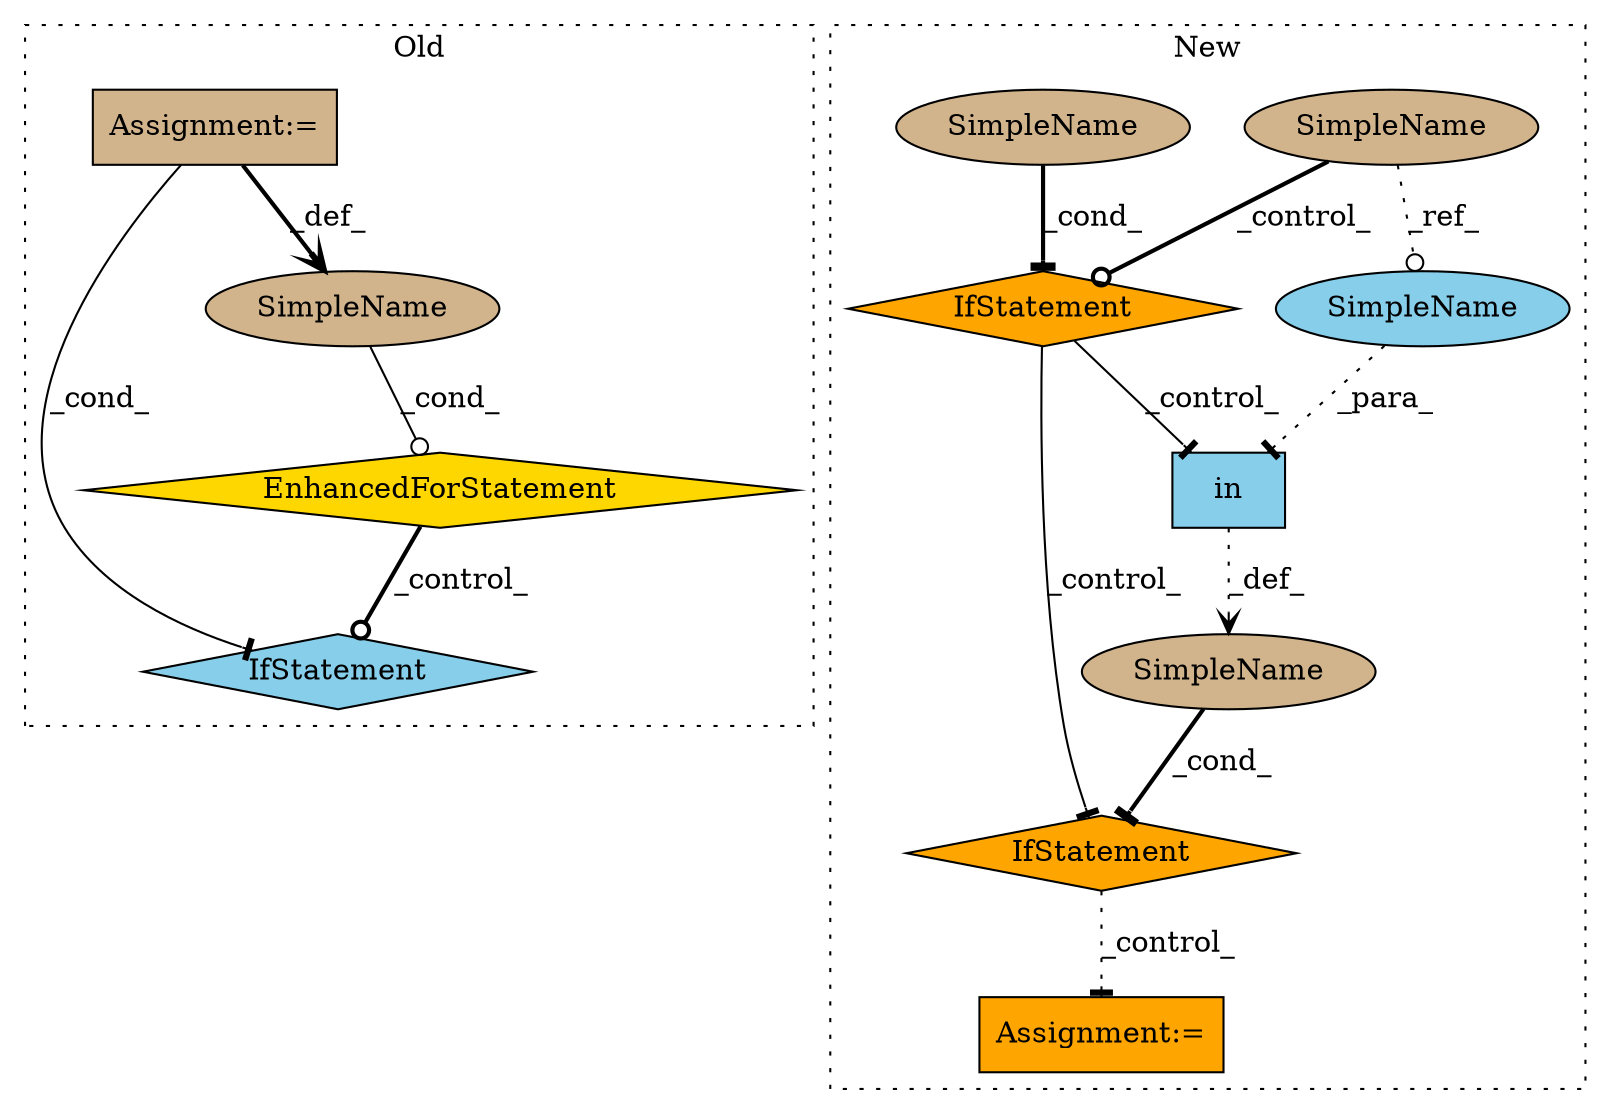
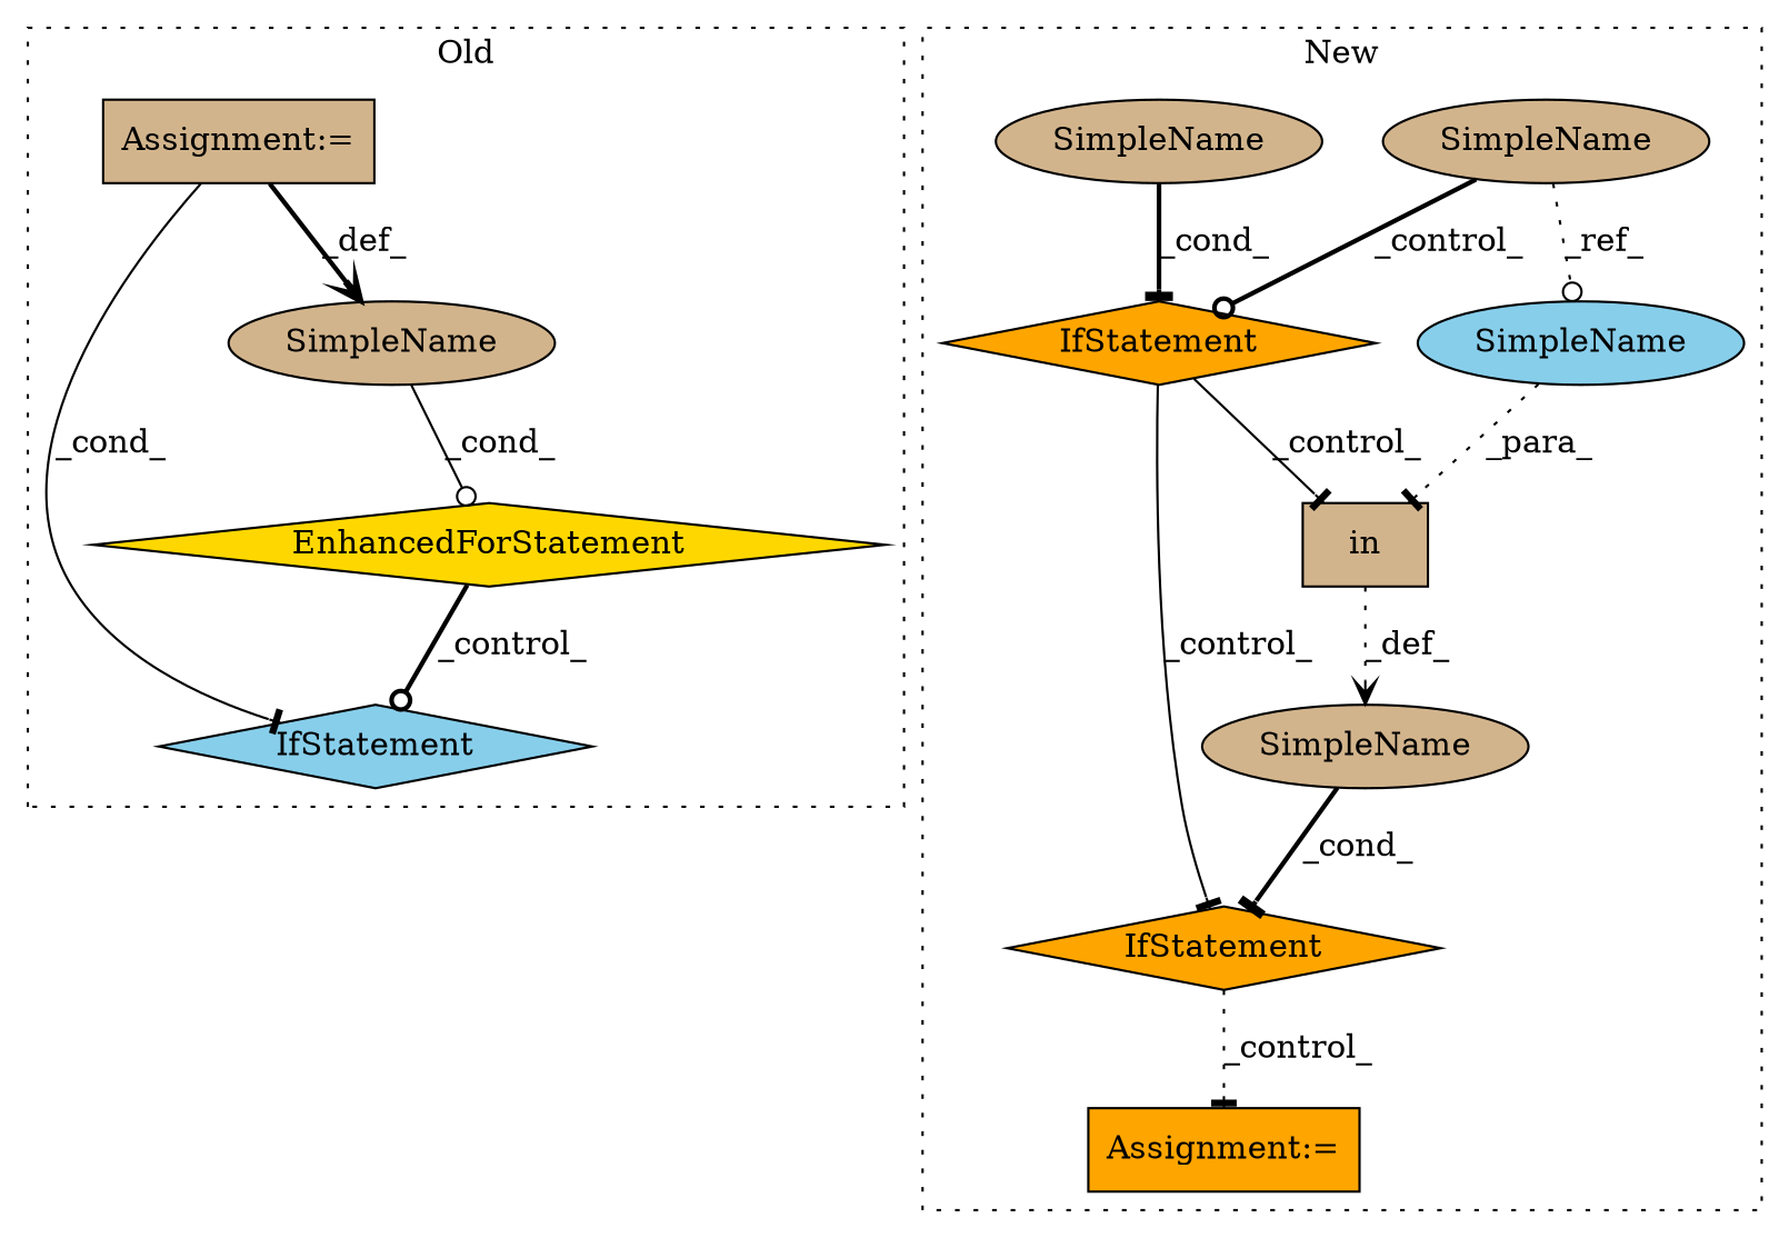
  digraph {
    node [a=42 shape=ellipse style=filled fillcolor=tan]
    edge [style=bold arrowhead=tee]
    n1 [a=70 l="61,2" label=EnhancedForStatement s="5555,5645" shape=diamond fillcolor=gold]
    n2 [a=7 l="61,2" label="Assignment:=" s="5555,5645" shape=box]
    n3 [a=25 l="14,2" label=IfStatement s="5659,5686" shape=diamond fillcolor=skyblue]
    n4 [l=1 label=SimpleName s=5620]
-   n5 [a=105 l=13 label=in s=5536 shape=box fillcolor=skyblue]
+   n5 [a=105 l=13 label=in s=5536 shape=box]
    n6 [a=25 l="4,2" label=IfStatement s="5506,5660" shape=diamond fillcolor=orange]
    n7 [a=7 l=1 label="Assignment:=" s=5716 shape=box fillcolor=orange]
    n8 [label=SimpleName]
    n9 [l=8 label=SimpleName s=5274]
    n10 [a=25 l="4,2" label=IfStatement s="5310,5464" shape=diamond fillcolor=orange]
    n11 [label=SimpleName]
    n12 [l=8 label=SimpleName s=5541 fillcolor=skyblue]
    subgraph cluster_1 {
      label=Old
      style=dotted
      n1
      n2
      n3
      n4
    }
    subgraph cluster_2 {
      label=New
      style=dotted
      n5
      n6
      n7
      n8
      n9
      n10
      n11
      n12
    }
    n1 -> n3 [label=_control_ arrowhead=odot]
    n2 -> n3 [label=_cond_ style=solid]
    n2 -> n4 [label=_def_ arrowhead=vee]
    n4 -> n1 [label=_cond_ style=solid arrowhead=odot]
    n5 -> n8 [label=_def_ style=dotted arrowhead=vee]
    n6 -> n7 [label=_control_ style=dotted]
    n8 -> n6 [label=_cond_]
    n9 -> n10 [label=_control_ arrowhead=odot]
    n9 -> n12 [label=_ref_ style=dotted arrowhead=odot]
    n10 -> n5 [label=_control_ style=solid]
    n10 -> n6 [label=_control_ style=solid]
    n11 -> n10 [label=_cond_]
    n12 -> n5 [label=_para_ style=dotted]
  }
